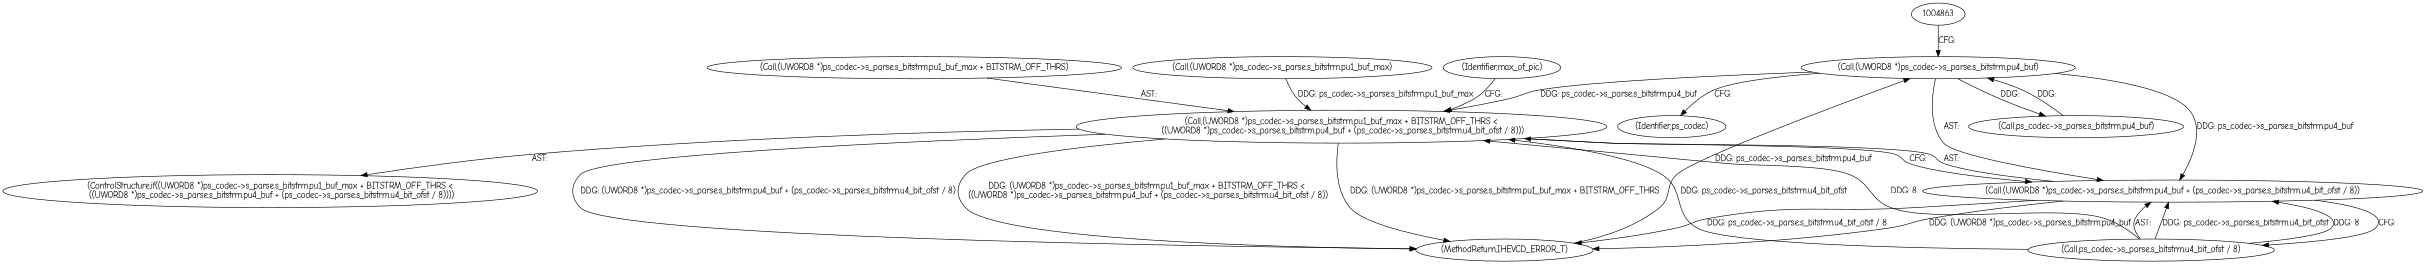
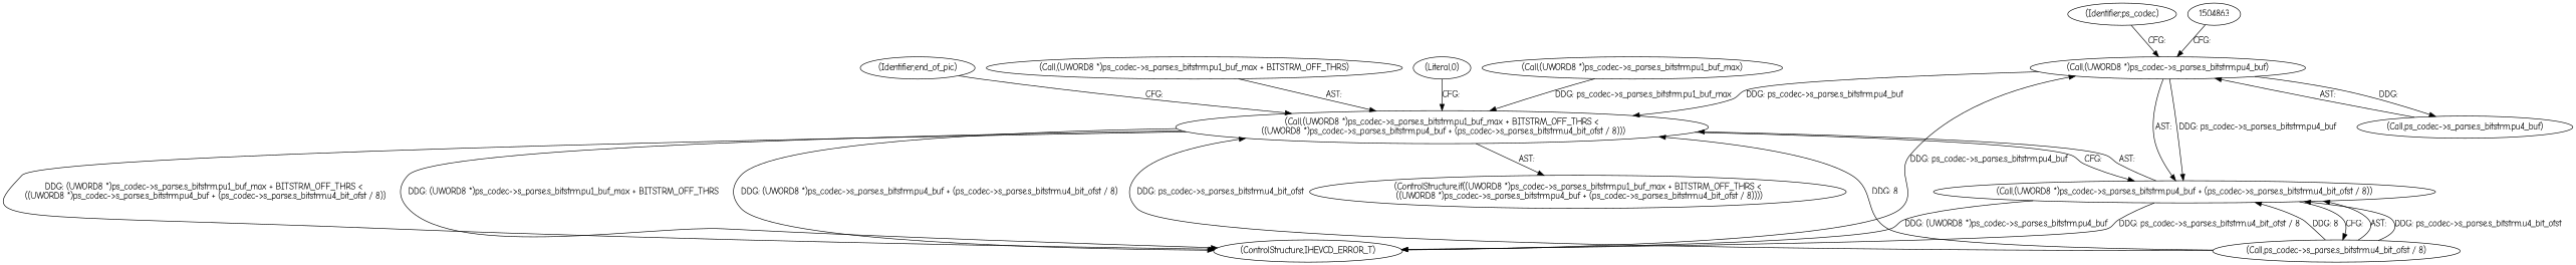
  digraph {
    fontname="Comic Neue"
    node [fontname="Comic Neue"]
    edge [fontname="Comic Neue"]
    n1 [label="(Call,(UWORD8 *)ps_codec->s_parse.s_bitstrm.pu4_buf)"]
    n2 [label="(Call,(UWORD8 *)ps_codec->s_parse.s_bitstrm.pu1_buf_max + BITSTRM_OFF_THRS <\n ((UWORD8 *)ps_codec->s_parse.s_bitstrm.pu4_buf + (ps_codec->s_parse.s_bitstrm.u4_bit_ofst / 8)))"]
    n3 [label="(Call,(UWORD8 *)ps_codec->s_parse.s_bitstrm.pu4_buf + (ps_codec->s_parse.s_bitstrm.u4_bit_ofst / 8))"]
    n4 [label="(Call,ps_codec->s_parse.s_bitstrm.pu4_buf)"]
-   n5 [label="(MethodReturn,IHEVCD_ERROR_T)"]
+   n5 [label="(ControlStructure,IHEVCD_ERROR_T)"]
    n6 [label="(ControlStructure,if((UWORD8 *)ps_codec->s_parse.s_bitstrm.pu1_buf_max + BITSTRM_OFF_THRS <\n ((UWORD8 *)ps_codec->s_parse.s_bitstrm.pu4_buf + (ps_codec->s_parse.s_bitstrm.u4_bit_ofst / 8))))"]
    n7 [label="(Call,ps_codec->s_parse.s_bitstrm.u4_bit_ofst / 8)"]
-   n8 [label="(Identifier,max_of_pic)"]
+   n8 [label="(Identifier,end_of_pic)"]
    n9 [label="(Call,(UWORD8 *)ps_codec->s_parse.s_bitstrm.pu1_buf_max + BITSTRM_OFF_THRS)"]
    n10 [label="(Identifier,ps_codec)"]
+   n11 [label="(Literal,0)"]
    n12 [label="(Call,(UWORD8 *)ps_codec->s_parse.s_bitstrm.pu1_buf_max)"]
-   1004863
+   1004863 [label=1504863]
    n1 -> n2 [label="DDG: ps_codec->s_parse.s_bitstrm.pu4_buf"]
    n1 -> n3 [label="AST: "]
    n1 -> n3 [label="DDG: ps_codec->s_parse.s_bitstrm.pu4_buf"]
    n1 -> n4 [label="DDG: "]
    n2 -> n3 [label="CFG: "]
    n2 -> n5 [label="DDG: (UWORD8 *)ps_codec->s_parse.s_bitstrm.pu1_buf_max + BITSTRM_OFF_THRS <\n ((UWORD8 *)ps_codec->s_parse.s_bitstrm.pu4_buf + (ps_codec->s_parse.s_bitstrm.u4_bit_ofst / 8))"]
    n2 -> n5 [label="DDG: (UWORD8 *)ps_codec->s_parse.s_bitstrm.pu1_buf_max + BITSTRM_OFF_THRS"]
    n2 -> n5 [label="DDG: (UWORD8 *)ps_codec->s_parse.s_bitstrm.pu4_buf + (ps_codec->s_parse.s_bitstrm.u4_bit_ofst / 8)"]
    n2 -> n6 [label="AST: "]
    n3 -> n2 [label="AST: "]
    n3 -> n5 [label="DDG: (UWORD8 *)ps_codec->s_parse.s_bitstrm.pu4_buf"]
    n3 -> n5 [label="DDG: ps_codec->s_parse.s_bitstrm.u4_bit_ofst / 8"]
    n3 -> n7 [label="CFG: "]
-   n4 -> n1 [label="DDG: "]
+   n4 -> n1 [label="AST: "]
    n5 -> n1 [label="DDG: ps_codec->s_parse.s_bitstrm.pu4_buf"]
    n7 -> n2 [label="DDG: ps_codec->s_parse.s_bitstrm.u4_bit_ofst"]
    n7 -> n2 [label="DDG: 8"]
    n7 -> n3 [label="AST: "]
    n7 -> n3 [label="DDG: ps_codec->s_parse.s_bitstrm.u4_bit_ofst"]
    n7 -> n3 [label="DDG: 8"]
    n8 -> n2 [label="CFG: "]
    n9 -> n2 [label="AST: "]
-   n1 -> n10 [label="CFG: "]
+   n10 -> n1 [label="CFG: "]
+   n11 -> n2 [label="CFG: "]
    n12 -> n2 [label="DDG: ps_codec->s_parse.s_bitstrm.pu1_buf_max"]
    1004863 -> n1 [label="CFG: "]
  }
